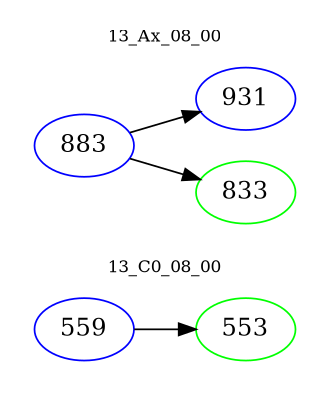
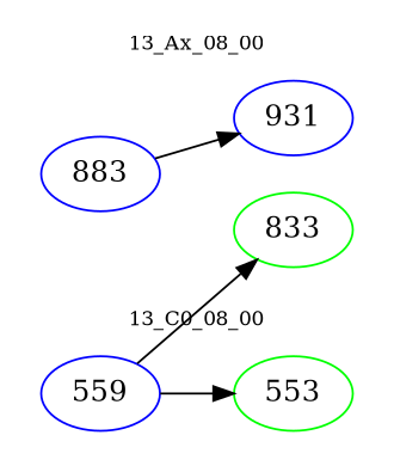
  digraph {
    rankdir=LR
    node [color=blue]
    edge [color=black]
    n1 [label=883]
    n2 [label=931]
    n3 [color=green label=833]
    n4 [label=559]
    n5 [color=green label=553]
    subgraph cluster_1 {
      color=white
      fontsize=10
      label="13_Ax_08_00"
      n1
      n2
      n3
    }
    subgraph cluster_2 {
      color=white
      fontsize=10
      label="13_C0_08_00"
      n4
      n5
    }
    n1 -> n2
-   n1 -> n3
+   n4 -> n3
    n4 -> n5
  }
